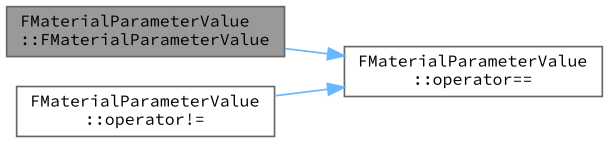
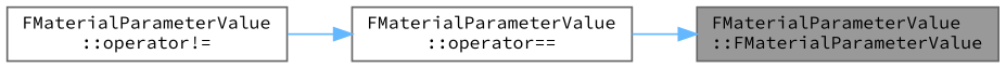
  digraph {
    fontname="Source Code Pro"
    rankdir=RL
    node [color=grey40 fillcolor=white fontname="Source Code Pro" fontsize=10 shape=box style=filled]
    edge [color=steelblue1 dir=back fontname="Source Code Pro" fontsize=10 labelfontname=Helvetica labelfontsize=10 style=solid]
    n1 [color=gray40 fillcolor=grey60 fontcolor=black height=0.2 label="FMaterialParameterValue\l::FMaterialParameterValue" width=0.4]
    n2 [height=0.2 label="FMaterialParameterValue\l::operator==" width=0.4]
    n3 [height=0.2 label="FMaterialParameterValue\l::operator!=" width=0.4]
-   n2 -> n1
+   n1 -> n2
    n2 -> n3
  }
